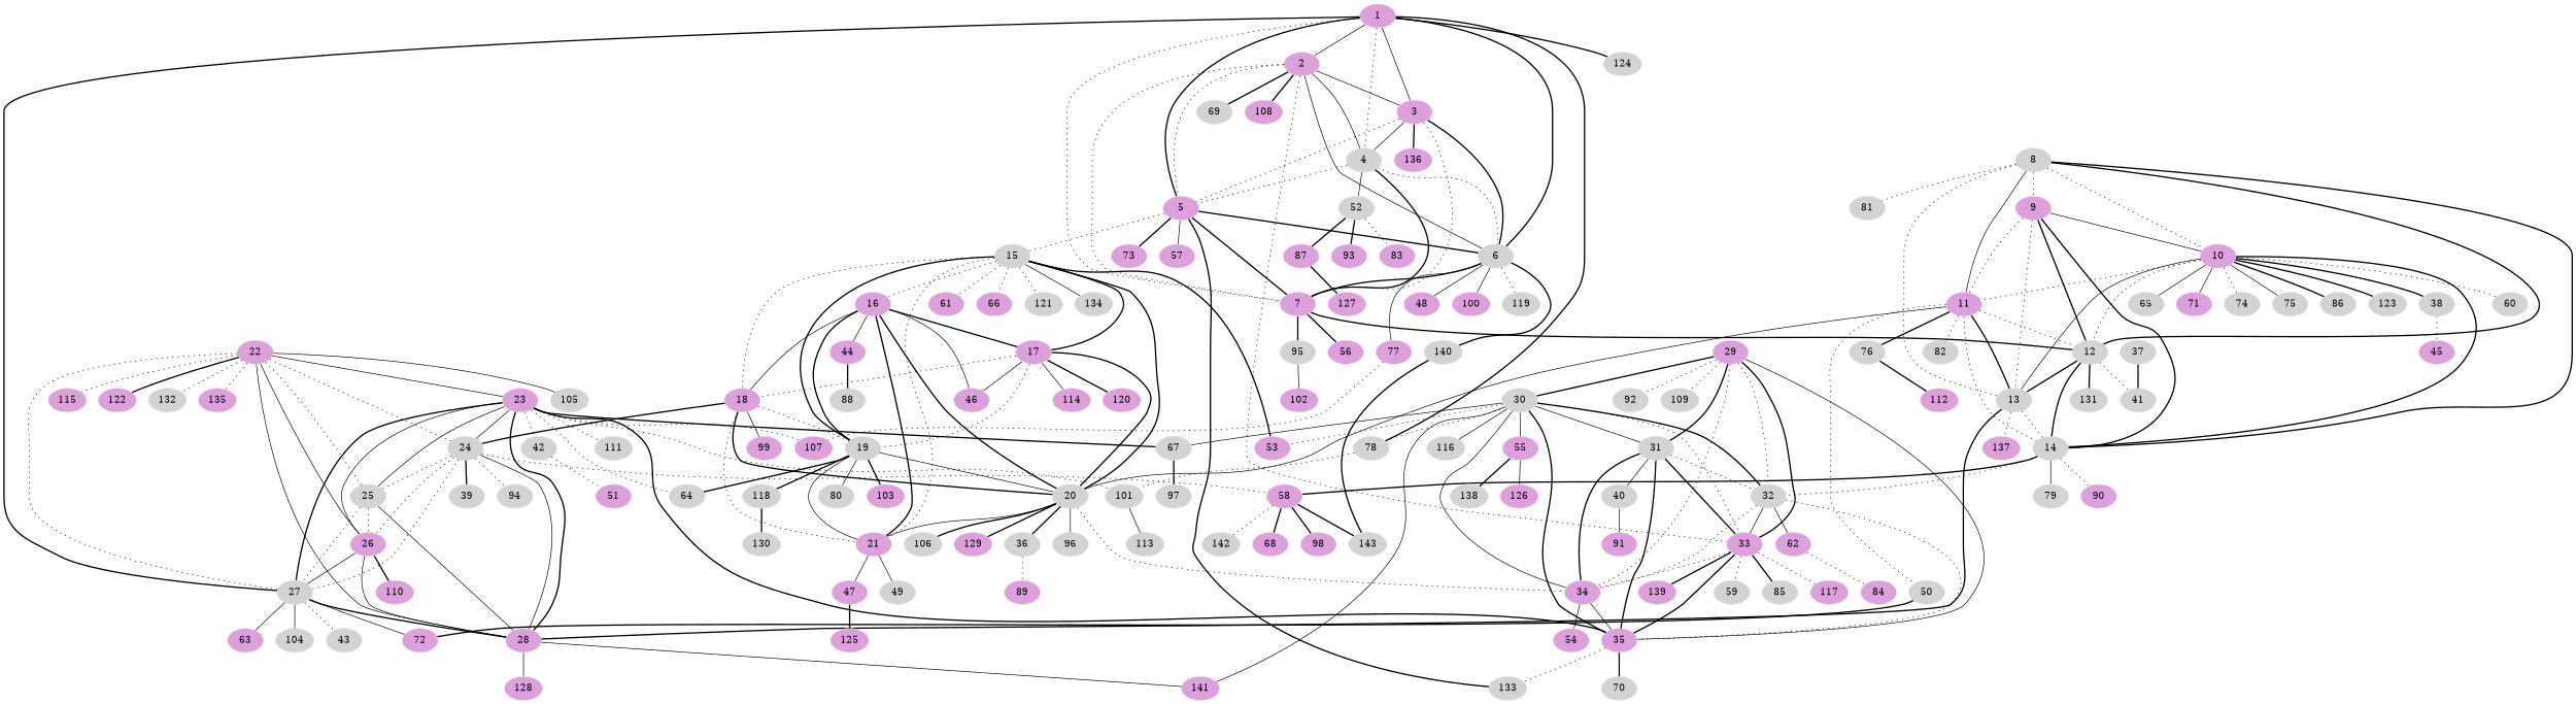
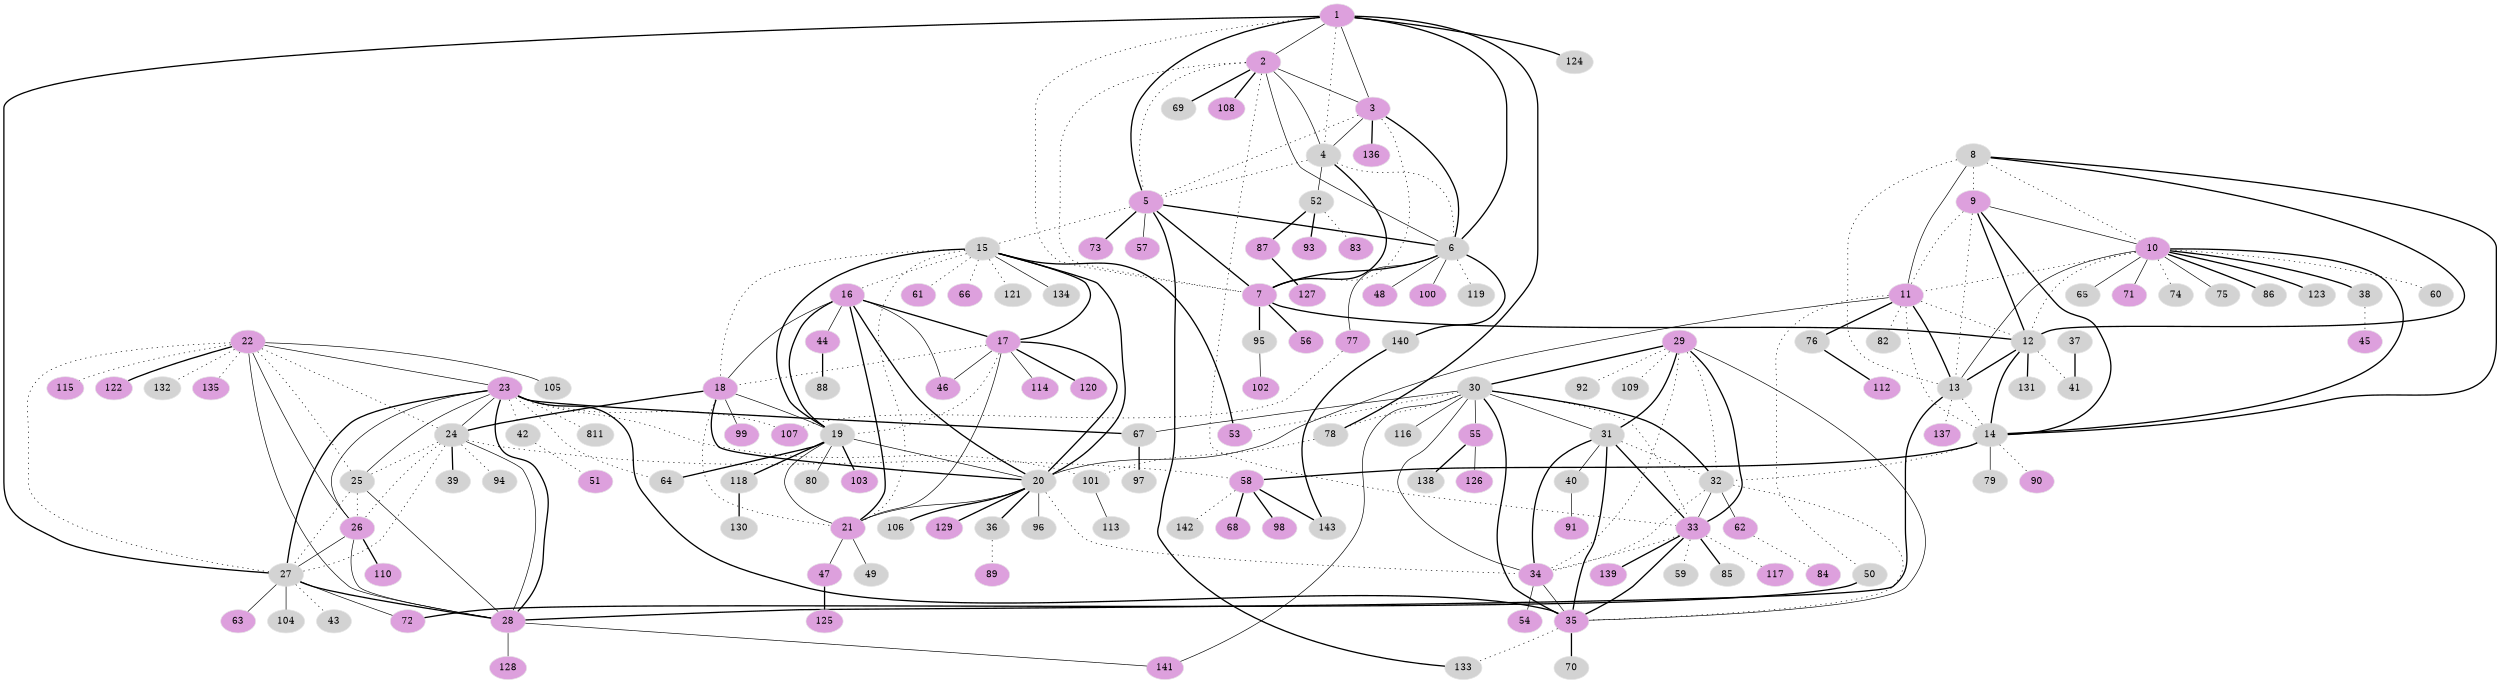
  graph {
    node [color=gray90 fillcolor=plum style=filled]
    edge [style=bold]
    1
    2
    3
    4 [fillcolor=lightgrey]
    5
    6 [fillcolor=lightgrey]
    7
    27 [fillcolor=lightgrey]
    78 [fillcolor=lightgrey]
    124 [fillcolor=lightgrey]
    33
    69 [fillcolor=lightgrey]
    108
    136
    52 [fillcolor=lightgrey]
    15 [fillcolor=lightgrey]
    57
    73
    133 [fillcolor=lightgrey]
    48
    77
    100
    119 [fillcolor=lightgrey]
    140 [fillcolor=lightgrey]
    12 [fillcolor=lightgrey]
    56
    95 [fillcolor=lightgrey]
    28
    43 [fillcolor=lightgrey]
    63
    72
    104 [fillcolor=lightgrey]
    101 [fillcolor=lightgrey]
    34
    35
    59 [fillcolor=lightgrey]
    85 [fillcolor=lightgrey]
    117
    139
    83
    87
    93
    20 [fillcolor=lightgrey]
    16
    17
    18
    19 [fillcolor=lightgrey]
    21
    53
    61
    66
    121 [fillcolor=lightgrey]
    134 [fillcolor=lightgrey]
    107
    143 [fillcolor=lightgrey]
    13 [fillcolor=lightgrey]
    14 [fillcolor=lightgrey]
    41 [fillcolor=lightgrey]
    131 [fillcolor=lightgrey]
    102
    8 [fillcolor=lightgrey]
    9
    10
    11
-   81 [fillcolor=lightgrey]
    38 [fillcolor=lightgrey]
    60 [fillcolor=lightgrey]
    65 [fillcolor=lightgrey]
    71
    74 [fillcolor=lightgrey]
    75 [fillcolor=lightgrey]
    86 [fillcolor=lightgrey]
    123 [fillcolor=lightgrey]
    50 [fillcolor=lightgrey]
    76 [fillcolor=lightgrey]
    82 [fillcolor=lightgrey]
    137
    32 [fillcolor=lightgrey]
    58
    79 [fillcolor=lightgrey]
    90
    45
    36 [fillcolor=lightgrey]
    96 [fillcolor=lightgrey]
    106 [fillcolor=lightgrey]
    129
    112
    128
    141
    62
    68
    98
    142 [fillcolor=lightgrey]
    44
    46
    114
    120
    24 [fillcolor=lightgrey]
    99
    64 [fillcolor=lightgrey]
    80 [fillcolor=lightgrey]
    103
    118 [fillcolor=lightgrey]
    47
    49 [fillcolor=lightgrey]
    88 [fillcolor=lightgrey]
    37 [fillcolor=lightgrey]
    25 [fillcolor=lightgrey]
    26
    39 [fillcolor=lightgrey]
    94 [fillcolor=lightgrey]
    130 [fillcolor=lightgrey]
    54
    89
    125
    22
    23
    105 [fillcolor=lightgrey]
    115
    122
    132 [fillcolor=lightgrey]
    135
    42 [fillcolor=lightgrey]
    67 [fillcolor=lightgrey]
-   111 [fillcolor=lightgrey]
+   111 [fillcolor=lightgrey label=811]
    110
    70 [fillcolor=lightgrey]
    51
    97 [fillcolor=lightgrey]
    113 [fillcolor=lightgrey]
    29
    30 [fillcolor=lightgrey]
    31 [fillcolor=lightgrey]
    92 [fillcolor=lightgrey]
    109 [fillcolor=lightgrey]
    55
    116 [fillcolor=lightgrey]
    40 [fillcolor=lightgrey]
    126
    138 [fillcolor=lightgrey]
    91
    84
    127
    1 -- 2 [style=solid]
    1 -- 3 [style=solid]
    1 -- 4 [style=dotted]
    1 -- 5
    1 -- 6
    1 -- 7 [style=dotted]
    1 -- 27
    1 -- 78
    1 -- 124
    2 -- 3 [style=solid]
    2 -- 4 [style=solid]
    2 -- 5 [style=dotted]
    2 -- 6 [style=solid]
    2 -- 7 [style=dotted]
    2 -- 33 [style=dotted]
    2 -- 69
    2 -- 108
    3 -- 4 [style=solid]
    3 -- 5 [style=dotted]
    3 -- 6
    3 -- 7 [style=dotted]
    3 -- 136
    4 -- 5 [style=dotted]
    4 -- 6 [style=dotted]
    4 -- 7
    4 -- 52 [style=solid]
    5 -- 6
    5 -- 7
    5 -- 15 [style=dotted]
    5 -- 57 [style=solid]
    5 -- 73
    5 -- 133
    6 -- 7
    6 -- 48 [style=solid]
    6 -- 77 [style=solid]
    6 -- 100 [style=solid]
    6 -- 119 [style=dotted]
    6 -- 140
    7 -- 12
    7 -- 56
    7 -- 95
    27 -- 28
    27 -- 43 [style=dotted]
    27 -- 63 [style=solid]
    27 -- 72 [style=solid]
    27 -- 104 [style=solid]
    78 -- 101 [style=dotted]
    33 -- 34 [style=dotted]
    33 -- 35
    33 -- 59 [style=dotted]
    33 -- 85
    33 -- 117 [style=dotted]
    33 -- 139
    52 -- 83 [style=dotted]
    52 -- 87
    52 -- 93
    15 -- 20
    15 -- 16 [style=dotted]
    15 -- 17
    15 -- 18 [style=dotted]
    15 -- 19
    15 -- 21 [style=dotted]
    15 -- 53
    15 -- 61 [style=dotted]
    15 -- 66 [style=dotted]
    15 -- 121 [style=dotted]
    15 -- 134 [style=solid]
    77 -- 107 [style=dotted]
    140 -- 143
    12 -- 13
    12 -- 14
    12 -- 41 [style=dotted]
    12 -- 131
    95 -- 102 [style=solid]
    28 -- 128 [style=solid]
    28 -- 141 [style=solid]
    101 -- 113 [style=solid]
    34 -- 35 [style=solid]
    34 -- 54 [style=solid]
    35 -- 133 [style=dotted]
    35 -- 70
    87 -- 127
    20 -- 34 [style=dotted]
    20 -- 21 [style=solid]
    20 -- 36
    20 -- 96 [style=solid]
    20 -- 106
    20 -- 129
    16 -- 20
    16 -- 17
    16 -- 18 [style=solid]
    16 -- 19
    16 -- 21
    16 -- 44 [style=solid]
    16 -- 46 [style=solid]
    17 -- 20
    17 -- 18 [style=dotted]
    17 -- 19 [style=dotted]
+   17 -- 21 [style=solid]
    17 -- 46 [style=solid]
    17 -- 114 [style=solid]
    17 -- 120
    18 -- 20
-   18 -- 19 [style=dotted]
+   18 -- 19 [style=solid]
    18 -- 21 [style=dotted]
    18 -- 24
    18 -- 99 [style=solid]
    19 -- 20 [style=solid]
    19 -- 21 [style=solid]
    19 -- 64
    19 -- 80 [style=solid]
    19 -- 103
    19 -- 118
    21 -- 47 [style=solid]
    21 -- 49 [style=solid]
    13 -- 28
    13 -- 14 [style=dotted]
    13 -- 137 [style=dotted]
    14 -- 32 [style=dotted]
    14 -- 58
    14 -- 79 [style=solid]
    14 -- 90 [style=dotted]
    8 -- 12
    8 -- 13 [style=dotted]
    8 -- 14
    8 -- 9 [style=dotted]
    8 -- 10 [style=dotted]
    8 -- 11 [style=solid]
-   8 -- 81 [style=dotted]
    9 -- 12
    9 -- 13 [style=dotted]
    9 -- 14
    9 -- 10 [style=solid]
    9 -- 11 [style=dotted]
    10 -- 12 [style=dotted]
    10 -- 13 [style=solid]
    10 -- 14
    10 -- 11 [style=dotted]
    10 -- 38
    10 -- 60 [style=dotted]
    10 -- 65 [style=solid]
    10 -- 71 [style=solid]
    10 -- 74 [style=dotted]
    10 -- 75 [style=solid]
    10 -- 86
    10 -- 123
    11 -- 12 [style=dotted]
    11 -- 20 [style=solid]
    11 -- 13
    11 -- 14 [style=dotted]
    11 -- 50 [style=dotted]
    11 -- 76
    11 -- 82 [style=dotted]
    38 -- 45 [style=dotted]
    50 -- 72
    76 -- 112
    32 -- 33 [style=solid]
    32 -- 34 [style=dotted]
    32 -- 35 [style=dotted]
    32 -- 62 [style=solid]
    58 -- 143
    58 -- 68
    58 -- 98
    58 -- 142 [style=dotted]
    36 -- 89 [style=dotted]
    62 -- 84 [style=dotted]
    44 -- 88
    24 -- 27 [style=dotted]
    24 -- 28 [style=solid]
    24 -- 58 [style=dotted]
    24 -- 25 [style=dotted]
    24 -- 26 [style=dotted]
    24 -- 39
    24 -- 94 [style=dotted]
    118 -- 130
    47 -- 125
    37 -- 41
    25 -- 27 [style=dotted]
    25 -- 28 [style=solid]
    25 -- 26 [style=dotted]
    26 -- 27 [style=solid]
    26 -- 28 [style=solid]
    26 -- 110
    22 -- 27 [style=dotted]
    22 -- 28 [style=solid]
    22 -- 24 [style=dotted]
    22 -- 25 [style=dotted]
    22 -- 26 [style=solid]
    22 -- 23 [style=solid]
    22 -- 105 [style=solid]
    22 -- 115 [style=dotted]
    22 -- 122
    22 -- 132 [style=dotted]
    22 -- 135 [style=dotted]
    23 -- 27
    23 -- 28
    23 -- 101 [style=dotted]
    23 -- 35
    23 -- 107 [style=dotted]
    23 -- 24 [style=solid]
    23 -- 64 [style=dotted]
    23 -- 25 [style=solid]
    23 -- 26 [style=solid]
    23 -- 42 [style=dotted]
    23 -- 67
    23 -- 111 [style=dotted]
    42 -- 51 [style=dotted]
    67 -- 97
    29 -- 33
    29 -- 34 [style=dotted]
    29 -- 35 [style=solid]
    29 -- 32 [style=dotted]
    29 -- 30
    29 -- 31
    29 -- 92 [style=dotted]
    29 -- 109 [style=dotted]
    30 -- 78 [style=dotted]
    30 -- 33 [style=dotted]
    30 -- 34 [style=solid]
    30 -- 35
    30 -- 53 [style=dotted]
    30 -- 32
    30 -- 141 [style=solid]
    30 -- 67 [style=solid]
    30 -- 31 [style=solid]
    30 -- 55 [style=solid]
    30 -- 116 [style=solid]
    31 -- 33
    31 -- 34
    31 -- 35
    31 -- 32 [style=dotted]
    31 -- 40 [style=solid]
    55 -- 126 [style=solid]
    55 -- 138
    40 -- 91 [style=solid]
  }
